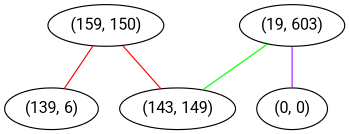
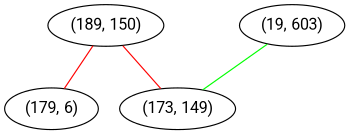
  graph {
    fontname=Roboto
    node [fontname=Roboto]
    edge [color=red fontname=Roboto weight=1]
-   "(189, 150)" [label="(159, 150)"]
-   "(173, 149)" [label="(143, 149)"]
-   "(179, 6)" [label="(139, 6)"]
+   "(189, 150)"
+   "(173, 149)"
+   "(179, 6)"
    n4 [label="(19, 603)"]
-   "(0, 0)"
    "(189, 150)" -- "(173, 149)"
    "(189, 150)" -- "(179, 6)"
    n4 -- "(173, 149)" [color=green weight=2]
-   n4 -- "(0, 0)" [color=purple weight=4]
  }
